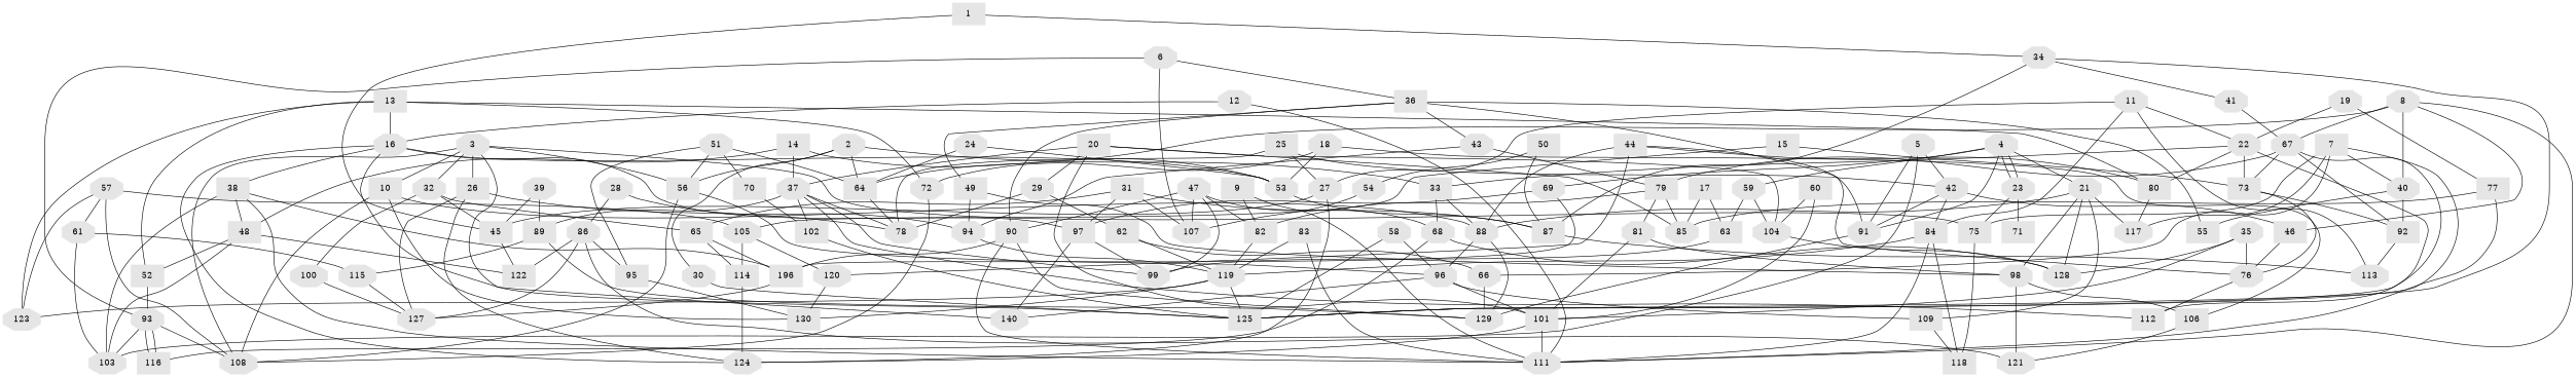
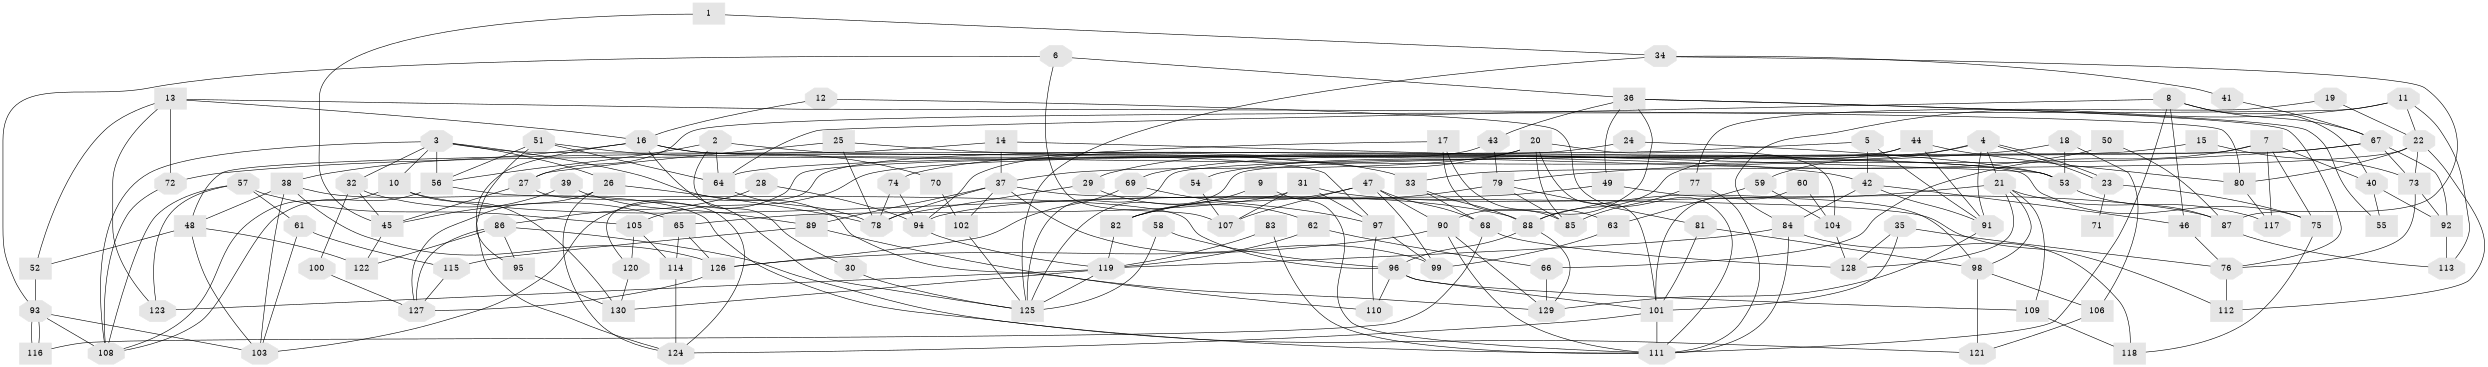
  graph {
    node [color=gray90 shape=octagon style=filled]
    1 [shape=box]
    34
    45 [shape=box]
    125 [shape=box]
    87 [shape=box]
    41
    122 [shape=box]
    2
    30
    33 [shape=box]
    56 [shape=box]
    64 [shape=box]
    88
    68
    108
    96
    78
    3
    10 [shape=box]
    26 [shape=box]
    32
    75 [shape=box]
-   110 [label=140]
+   110
    130 [shape=box]
    124
    127
    65 [shape=box]
    100
    118 [shape=box]
    4
    21
    23
    59
    69
    91
    117
    98
    109 [shape=box]
    128
    71 [shape=box]
    63 [shape=box]
    104
    97 [shape=box]
-   126 [shape=box label=196]
+   126 [shape=box]
    129
    5
    42
    103
    46 [shape=box]
    84 [shape=box]
    36 [shape=box]
    6
    93
    107
    76
    43
    49 [shape=box]
    55 [shape=box]
    90 [shape=box]
    116 [shape=box]
    7 [shape=box]
    40
    66
    92 [shape=box]
    8
    67
    111
    73 [shape=box]
    79 [shape=box]
    9 [shape=box]
    82 [shape=box]
    119
    11
    22
    27
    113
    80 [shape=box]
    112 [shape=box]
    12
    16
    53
    38 [shape=box]
    13 [shape=box]
    52 [shape=box]
    72
    123
    14 [shape=box]
    37
    48 [shape=box]
    89 [shape=box]
    99
    102 [shape=box]
    15 [shape=box]
    105
    120
    114 [shape=box]
    17 [shape=box]
+   74
    85
    94
    18
    106 [shape=box]
    121
    19
    77 [shape=box]
    20 [shape=box]
    29
    101 [shape=box]
    62 [shape=box]
    24
    25 [shape=box]
    28
    86
    95 [shape=box]
    31 [shape=box]
    35
    115
    39
    81
    44 [shape=box]
    47
    50 [shape=box]
    54
    51
    70 [shape=box]
    57
    61
    58
    60 [shape=box]
    83 [shape=box]
    1 -- 34
    1 -- 45
    34 -- 125
    34 -- 87
    34 -- 41
    45 -- 122
    87 -- 113
    41 -- 67
    2 -- 30
    2 -- 33
    2 -- 56
    2 -- 64
    30 -- 125
    33 -- 88
    33 -- 68
    56 -- 108
    56 -- 96
    64 -- 78
    88 -- 96
    88 -- 129
    68 -- 128
    68 -- 116
    96 -- 110
    96 -- 109
    96 -- 101
    3 -- 56
    3 -- 108
    3 -- 10
    3 -- 26
    3 -- 32
    3 -- 75
    3 -- 110
    10 -- 88
    10 -- 108
    10 -- 130
    26 -- 78
    26 -- 124
    26 -- 127
    32 -- 45
    32 -- 65
    32 -- 100
    75 -- 118
    65 -- 126
    65 -- 114
    100 -- 127
    4 -- 21
    4 -- 23
    4 -- 23
    4 -- 59
    4 -- 69
    4 -- 91
    21 -- 88
    21 -- 117
    21 -- 98
    21 -- 109
    21 -- 128
    23 -- 75
    23 -- 71
    59 -- 63
    59 -- 104
    69 -- 97
    69 -- 126
    91 -- 129
    98 -- 106
    98 -- 121
    109 -- 118
    63 -- 99
    104 -- 128
    97 -- 110
    97 -- 99
    126 -- 127
    5 -- 91
    5 -- 42
    5 -- 103
    42 -- 91
    42 -- 46
    42 -- 84
    46 -- 76
    84 -- 118
    84 -- 111
    84 -- 119
    36 -- 76
    36 -- 43
    36 -- 49
    36 -- 55
    36 -- 90
    6 -- 36
    6 -- 93
    6 -- 107
    93 -- 108
    93 -- 103
    93 -- 116
    93 -- 116
    76 -- 112
    43 -- 79
    43 -- 94
    49 -- 98
    49 -- 94
    90 -- 126
    90 -- 129
    90 -- 111
    7 -- 125
    7 -- 75
    7 -- 117
    7 -- 40
    7 -- 66
    40 -- 55
    40 -- 92
    66 -- 129
    92 -- 113
    8 -- 64
    8 -- 46
    8 -- 40
    8 -- 67
    8 -- 111
    67 -- 125
    67 -- 92
    67 -- 73
    67 -- 79
    73 -- 76
    73 -- 92
    79 -- 82
    79 -- 85
    79 -- 81
    9 -- 111
    9 -- 82
    82 -- 119
    119 -- 125
    119 -- 130
    119 -- 123
    11 -- 84
    11 -- 22
    11 -- 27
    11 -- 113
    22 -- 33
    22 -- 73
    22 -- 80
    22 -- 112
    27 -- 45
    27 -- 124
    80 -- 117
    12 -- 111
    12 -- 16
    16 -- 125
    16 -- 124
    16 -- 97
    16 -- 53
    16 -- 38
    53 -- 87
    38 -- 126
    38 -- 103
    38 -- 111
    38 -- 48
    13 -- 80
    13 -- 16
    13 -- 52
    13 -- 72
    13 -- 123
    52 -- 93
    72 -- 108
    14 -- 53
    14 -- 37
    14 -- 48
    37 -- 78
    37 -- 112
    37 -- 89
    37 -- 99
    37 -- 102
    48 -- 122
    48 -- 103
    48 -- 52
    89 -- 129
    89 -- 115
    102 -- 125
    15 -- 73
    15 -- 105
    105 -- 120
    105 -- 114
    120 -- 130
    114 -- 124
    17 -- 63
+   17 -- 74
    17 -- 85
+   74 -- 78
+   74 -- 94
    94 -- 119
    18 -- 53
    18 -- 72
    18 -- 106
    106 -- 121
    19 -- 22
    19 -- 77
    77 -- 111
    77 -- 85
    20 -- 104
    20 -- 37
    20 -- 85
    20 -- 29
    20 -- 101
    29 -- 78
    29 -- 62
    101 -- 124
    101 -- 111
    62 -- 66
    62 -- 119
    24 -- 64
    24 -- 53
    25 -- 78
    25 -- 42
    25 -- 27
    28 -- 94
    28 -- 86
    86 -- 122
    86 -- 127
    86 -- 121
    86 -- 95
    95 -- 130
    31 -- 87
    31 -- 65
    31 -- 97
    31 -- 107
    35 -- 128
    35 -- 76
    35 -- 101
    115 -- 127
    39 -- 45
    39 -- 89
    81 -- 98
    81 -- 101
    44 -- 88
    44 -- 91
    44 -- 80
    44 -- 120
    47 -- 68
    47 -- 107
    47 -- 90
    47 -- 82
    47 -- 99
    50 -- 87
    50 -- 54
    54 -- 107
    51 -- 56
    51 -- 64
    51 -- 95
    51 -- 70
    70 -- 102
    57 -- 108
    57 -- 123
    57 -- 105
    57 -- 61
    61 -- 103
    61 -- 115
    58 -- 125
    58 -- 96
    60 -- 104
    60 -- 101
    83 -- 111
    83 -- 119
  }
